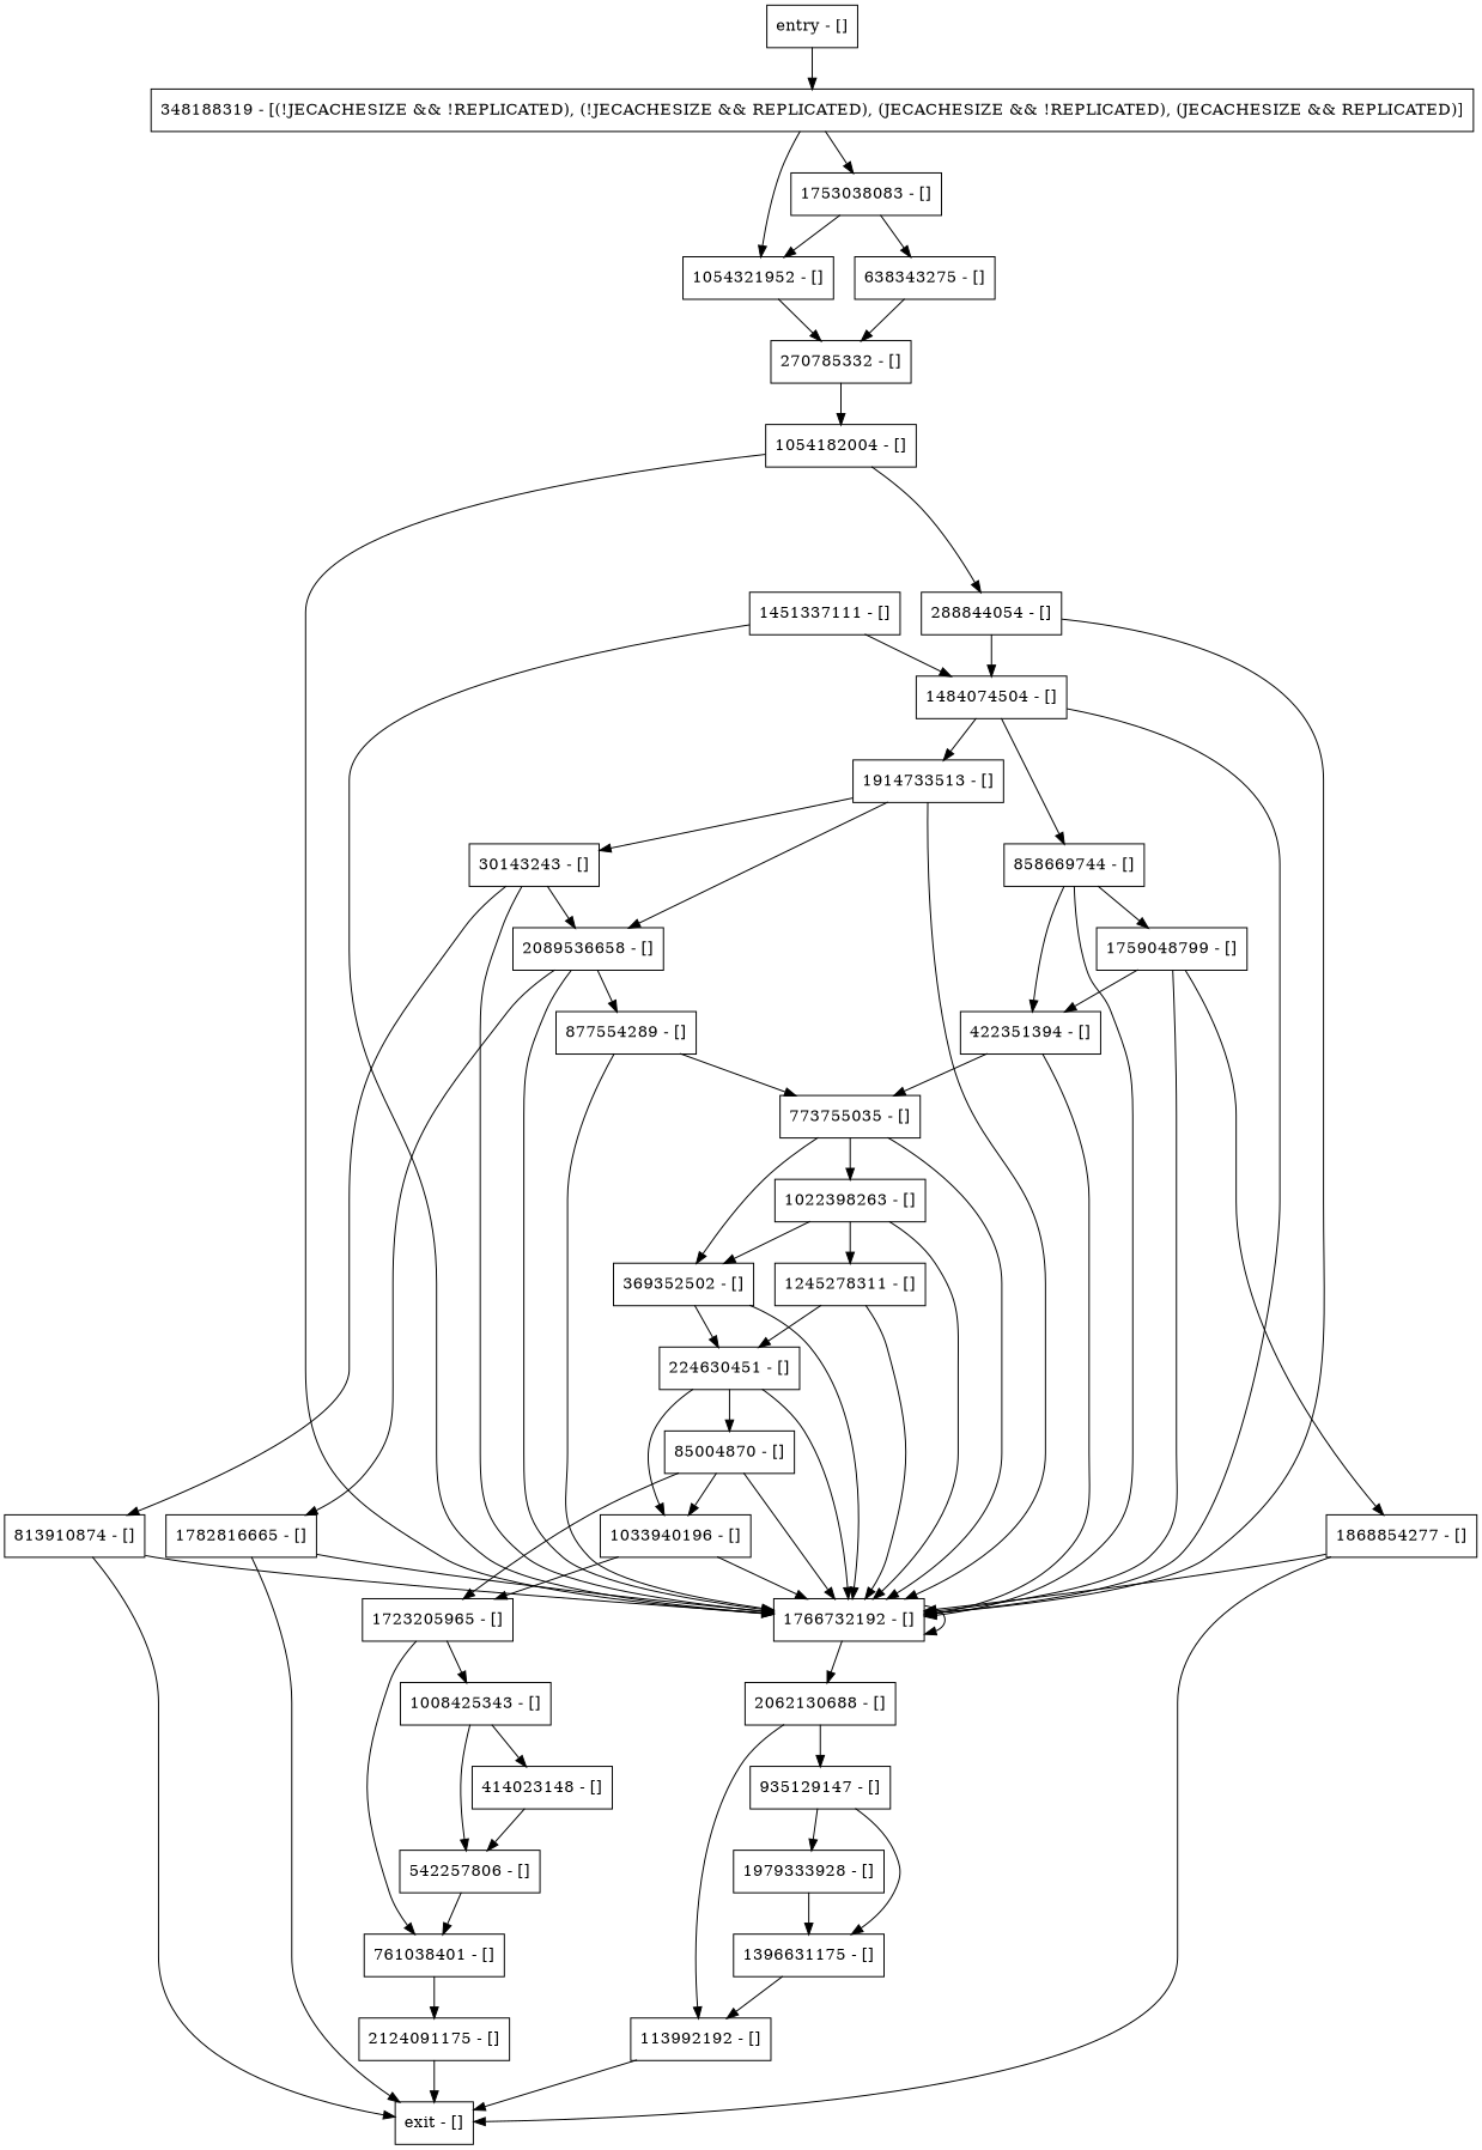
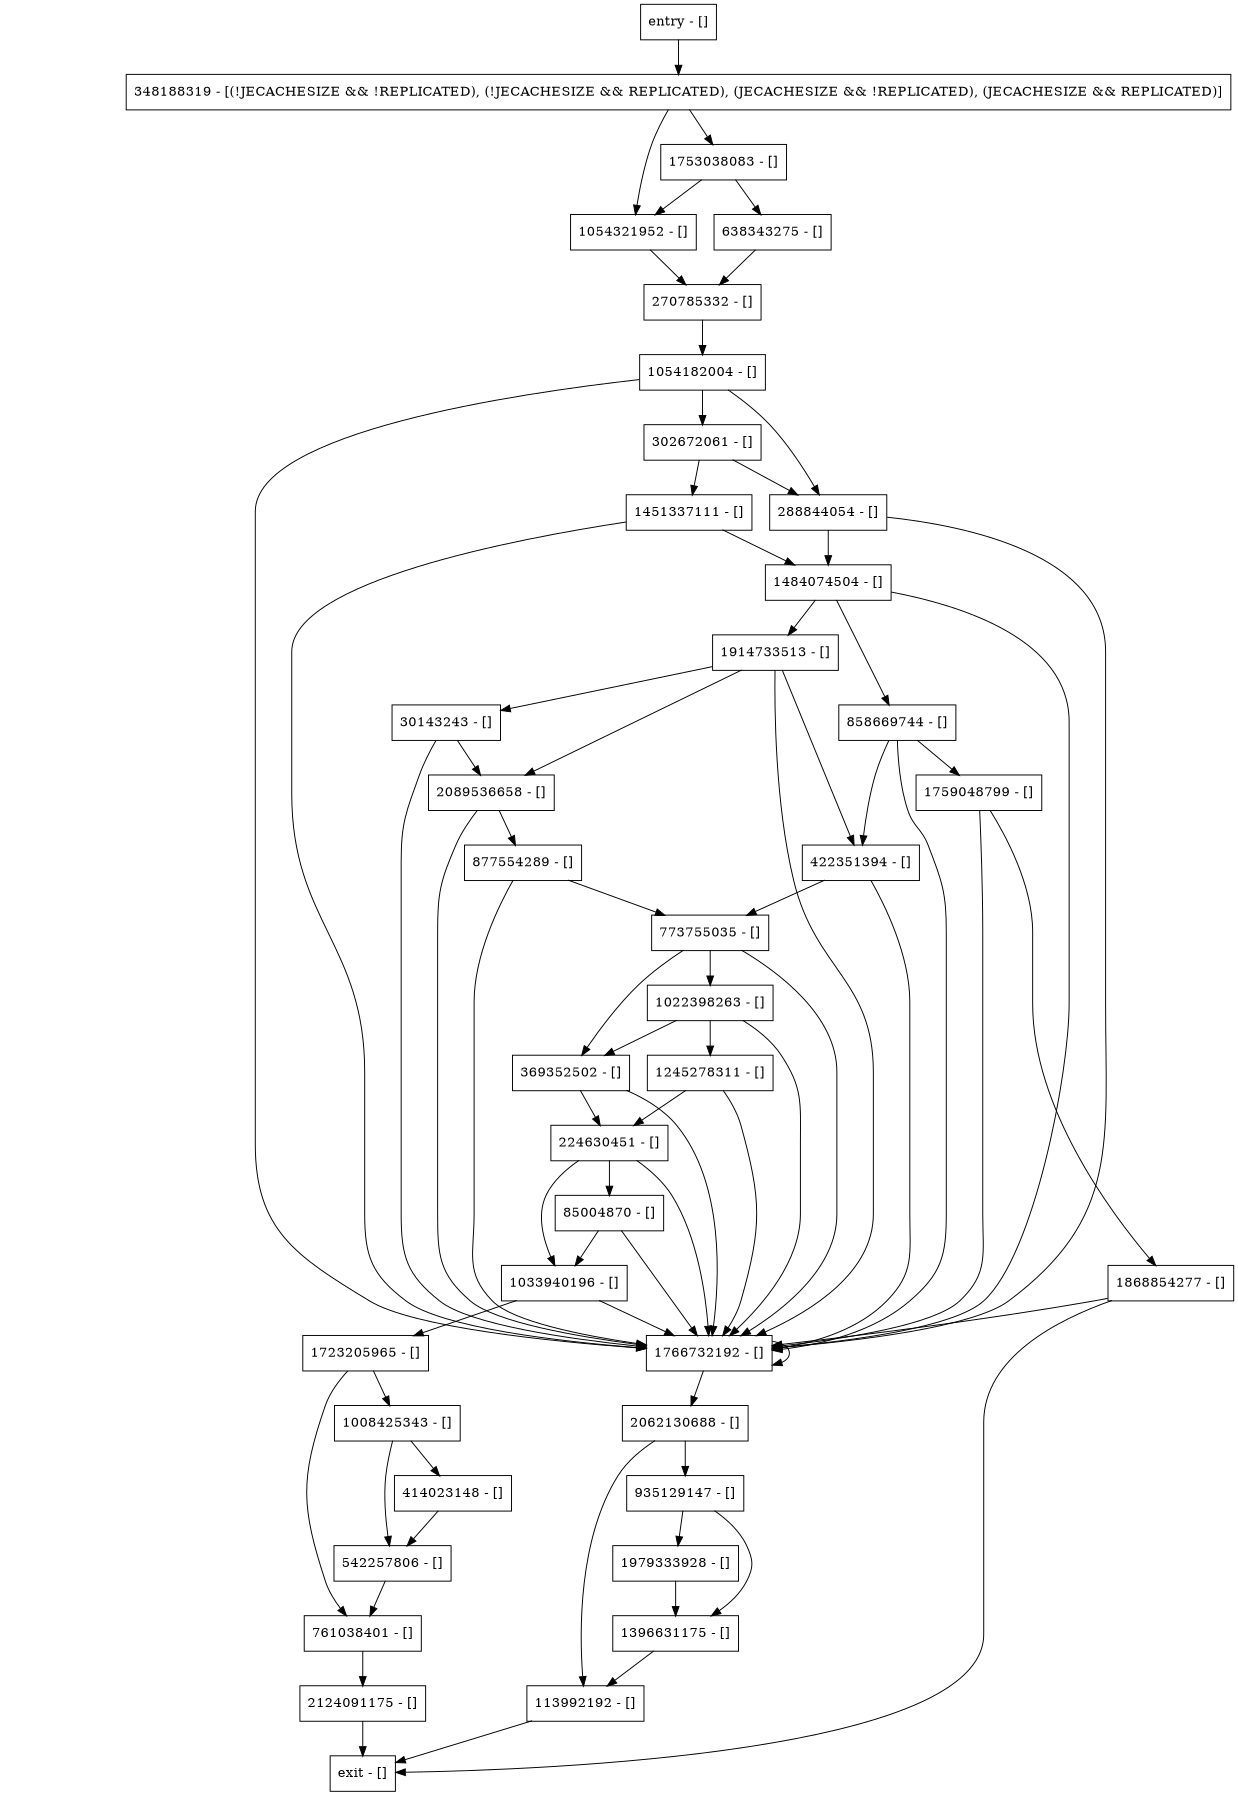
  digraph {
    node [shape=record]
    n1 [label="1914733513 - []"]
    n2 [label="30143243 - []"]
    n3 [label="1766732192 - []"]
    n4 [label="2089536658 - []"]
-   n5 [label="813910874 - []"]
    n6 [label="2062130688 - []"]
-   n7 [label="1782816665 - []"]
    n8 [label="877554289 - []"]
    n9 [label="113992192 - []"]
    n10 [label="935129147 - []"]
    n11 [label="exit - []"]
    n12 [label="1979333928 - []"]
    n13 [label="1396631175 - []"]
    n14 [label="1245278311 - []"]
    n15 [label="224630451 - []"]
    n16 [label="85004870 - []"]
    n17 [label="1033940196 - []"]
    n18 [label="1054321952 - []"]
    n19 [label="270785332 - []"]
    n20 [label="1054182004 - []"]
    n21 [label="348188319 - [(!JECACHESIZE && !REPLICATED), (!JECACHESIZE && REPLICATED), (JECACHESIZE && !REPLICATED), (JECACHESIZE && REPLICATED)]"]
    n22 [label="1753038083 - []"]
    n23 [label="638343275 - []"]
    n24 [label="288844054 - []"]
    n25 [label="1484074504 - []"]
    n26 [label="858669744 - []"]
    n27 [label="773755035 - []"]
    n28 [label="1723205965 - []"]
    n29 [label="1008425343 - []"]
    n30 [label="761038401 - []"]
    n31 [label="542257806 - []"]
    n32 [label="414023148 - []"]
    n33 [label="1451337111 - []"]
    n34 [label="1759048799 - []"]
    n35 [label="422351394 - []"]
    n36 [label="1868854277 - []"]
+   n37 [label="302672061 - []"]
    n38 [label="2124091175 - []"]
    n39 [label="1022398263 - []"]
    n40 [label="369352502 - []"]
    n41 [label="entry - []"]
    n1 -> n2
    n1 -> n3
    n1 -> n4
    n2 -> n3
    n2 -> n4
-   n2 -> n5
    n3 -> n3
    n3 -> n6
    n4 -> n3
-   n4 -> n7
    n4 -> n8
-   n5 -> n3
-   n5 -> n11
    n6 -> n9
    n6 -> n10
-   n7 -> n3
-   n7 -> n11
    n8 -> n3
    n8 -> n27
    n9 -> n11
    n10 -> n12
    n10 -> n13
    n12 -> n13
    n13 -> n9
    n14 -> n3
    n14 -> n15
    n15 -> n3
    n15 -> n16
    n15 -> n17
    n16 -> n3
    n16 -> n17
-   n16 -> n28
    n17 -> n3
    n17 -> n28
    n18 -> n19
    n19 -> n20
    n20 -> n3
    n20 -> n24
+   n20 -> n37
    n21 -> n18
    n21 -> n22
    n22 -> n18
    n22 -> n23
    n23 -> n19
    n24 -> n3
    n24 -> n25
    n25 -> n1
    n25 -> n3
    n25 -> n26
    n26 -> n3
    n26 -> n34
    n26 -> n35
    n27 -> n3
    n27 -> n39
    n27 -> n40
    n28 -> n29
    n28 -> n30
    n29 -> n31
    n29 -> n32
    n30 -> n38
    n31 -> n30
    n32 -> n31
    n33 -> n3
    n33 -> n25
    n34 -> n3
-   n34 -> n35
+   n1 -> n35
    n34 -> n36
    n35 -> n3
    n35 -> n27
    n36 -> n3
    n36 -> n11
+   n37 -> n24
+   n37 -> n33
    n38 -> n11
    n39 -> n3
    n39 -> n14
    n39 -> n40
    n40 -> n3
    n40 -> n15
    n41 -> n21
  }
